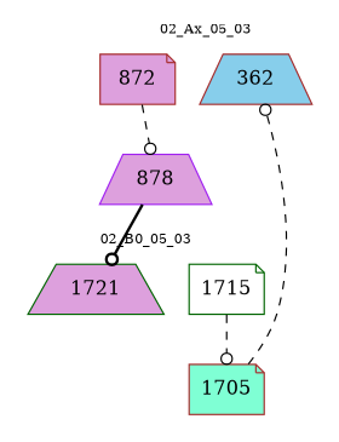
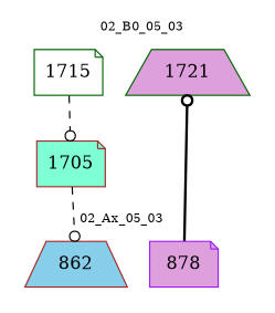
  digraph {
    node [color=brown fillcolor=plum shape=note style=filled]
    edge [arrowhead=odot color=black style=dashed]
-   n1 [label=872]
-   n2 [fillcolor=skyblue label=362 shape=trapezium]
-   n3 [color=purple label=878 shape=trapezium]
+   n2 [fillcolor=skyblue label=862 shape=trapezium]
+   n3 [color=purple label=878]
    n4 [color=darkgreen fillcolor=white label=1715]
    n5 [fillcolor=aquamarine label=1705]
    n6 [color=darkgreen label=1721 shape=trapezium]
    subgraph cluster_1 {
      color=white
      fontsize=10
      label="02_Ax_05_03"
-     n1
      n2
      n3
    }
    subgraph cluster_2 {
      color=white
      fontsize=10
      label="02_B0_05_03"
      n4
      n5
      n6
    }
-   n1 -> n3
    n3 -> n6 [style=bold]
    n4 -> n5
    n5 -> n2
  }
